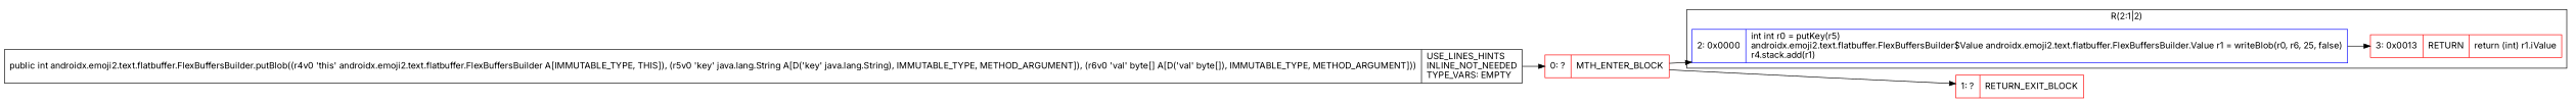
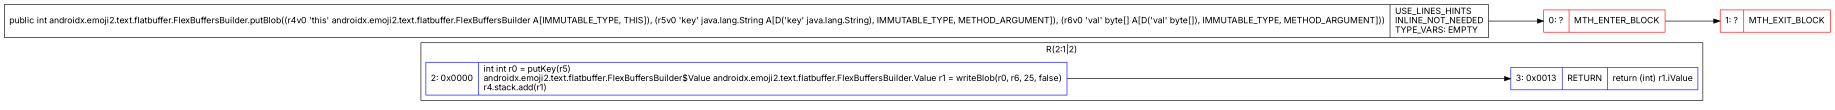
  digraph {
    fontname=Inter
    rankdir=LR
    node [color=blue fontname=Inter shape=record]
    edge [fontname=Inter]
    n1 [label="{2\:\ 0x0000|int int r0 = putKey(r5)\landroidx.emoji2.text.flatbuffer.FlexBuffersBuilder$Value androidx.emoji2.text.flatbuffer.FlexBuffersBuilder.Value r1 = writeBlob(r0, r6, 25, false)\lr4.stack.add(r1)\l}"]
-   n2 [color=red label="{3\:\ 0x0013|RETURN\l|return (int) r1.iValue\l}"]
-   n3 [color=red label="{1\:\ ?|RETURN_EXIT_BLOCK\l}"]
+   n2 [label="{3\:\ 0x0013|RETURN\l|return (int) r1.iValue\l}"]
+   n3 [color=red label="{1\:\ ?|MTH_EXIT_BLOCK\l}"]
    n4 [color=red label="{0\:\ ?|MTH_ENTER_BLOCK\l}"]
    n5 [label="{public int androidx.emoji2.text.flatbuffer.FlexBuffersBuilder.putBlob((r4v0 'this' androidx.emoji2.text.flatbuffer.FlexBuffersBuilder A[IMMUTABLE_TYPE, THIS]), (r5v0 'key' java.lang.String A[D('key' java.lang.String), IMMUTABLE_TYPE, METHOD_ARGUMENT]), (r6v0 'val' byte[] A[D('val' byte[]), IMMUTABLE_TYPE, METHOD_ARGUMENT]))  | USE_LINES_HINTS\lINLINE_NOT_NEEDED\lTYPE_VARS: EMPTY\l}" color=""]
    subgraph cluster_1 {
      label="R(2:1|2)"
      n1
      n2
    }
    n1 -> n2
-   n4 -> n1
    n4 -> n3
    n5 -> n4
  }
